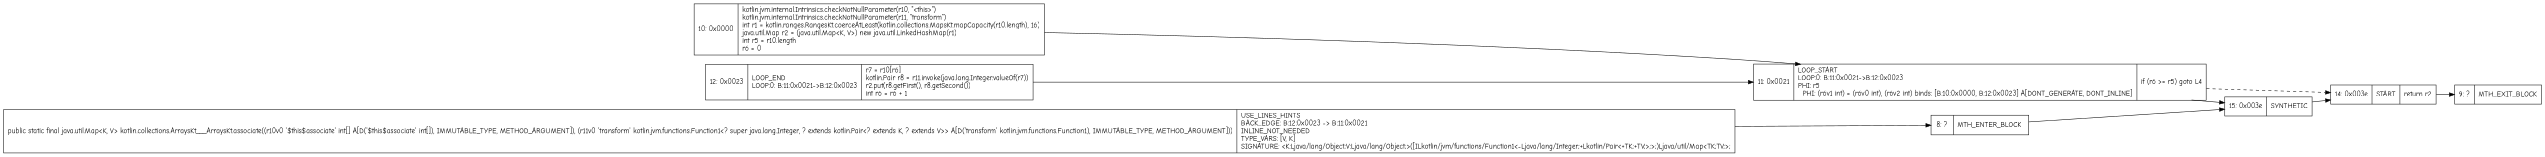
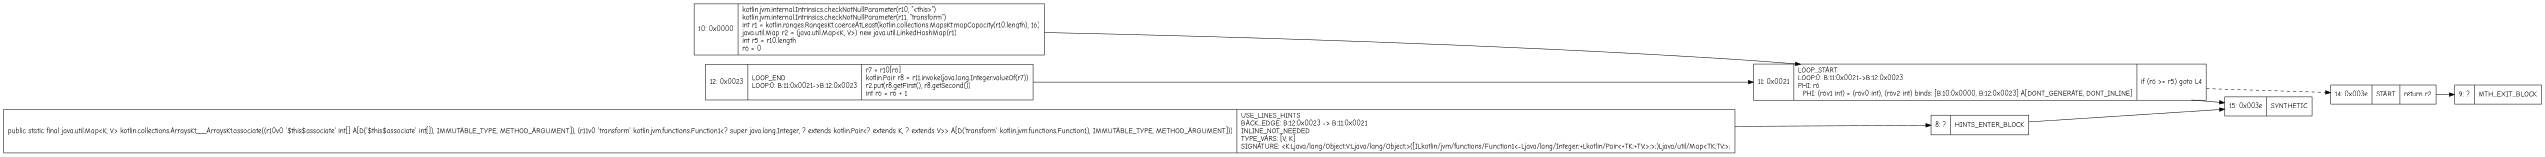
  digraph {
    fontname="Comic Neue"
    rankdir=LR
    node [fontname="Comic Neue" shape=record]
    edge [fontname="Comic Neue"]
-   n1 [label="{8\:\ ?|MTH_ENTER_BLOCK\l}"]
+   n1 [label="{8\:\ ?|HINTS_ENTER_BLOCK\l}"]
    n2 [label="{15\:\ 0x003e|SYNTHETIC\l}"]
    n3 [label="{10\:\ 0x0000|kotlin.jvm.internal.Intrinsics.checkNotNullParameter(r10, \"\<this\>\")\lkotlin.jvm.internal.Intrinsics.checkNotNullParameter(r11, \"transform\")\lint r1 = kotlin.ranges.RangesKt.coerceAtLeast(kotlin.collections.MapsKt.mapCapacity(r10.length), 16)\ljava.util.Map r2 = (java.util.Map\<K, V\>) new java.util.LinkedHashMap(r1)\lint r5 = r10.length\lr6 = 0\l}"]
-   n4 [label="{11\:\ 0x0021|LOOP_START\lLOOP:0: B:11:0x0021\-\>B:12:0x0023\lPHI: r5 \l  PHI: (r6v1 int) = (r6v0 int), (r6v2 int) binds: [B:10:0x0000, B:12:0x0023] A[DONT_GENERATE, DONT_INLINE]\l|if (r6 \>= r5) goto L4\l}"]
+   n4 [label="{11\:\ 0x0021|LOOP_START\lLOOP:0: B:11:0x0021\-\>B:12:0x0023\lPHI: r6 \l  PHI: (r6v1 int) = (r6v0 int), (r6v2 int) binds: [B:10:0x0000, B:12:0x0023] A[DONT_GENERATE, DONT_INLINE]\l|if (r6 \>= r5) goto L4\l}"]
    n5 [label="{14\:\ 0x003e|START\l|return r2\l}"]
    n6 [label="{12\:\ 0x0023|LOOP_END\lLOOP:0: B:11:0x0021\-\>B:12:0x0023\l|r7 = r10[r6]\lkotlin.Pair r8 = r11.invoke(java.lang.Integer.valueOf(r7))\lr2.put(r8.getFirst(), r8.getSecond())\lint r6 = r6 + 1\l}"]
    n7 [label="{9\:\ ?|MTH_EXIT_BLOCK\l}"]
    n8 [label="{public static final java.util.Map\<K, V\> kotlin.collections.ArraysKt___ArraysKt.associate((r10v0 '$this$associate' int[] A[D('$this$associate' int[]), IMMUTABLE_TYPE, METHOD_ARGUMENT]), (r11v0 'transform' kotlin.jvm.functions.Function1\<? super java.lang.Integer, ? extends kotlin.Pair\<? extends K, ? extends V\>\> A[D('transform' kotlin.jvm.functions.Function1), IMMUTABLE_TYPE, METHOD_ARGUMENT]))  | USE_LINES_HINTS\lBACK_EDGE: B:12:0x0023 \-\> B:11:0x0021\lINLINE_NOT_NEEDED\lTYPE_VARS: [V, K]\lSIGNATURE: \<K:Ljava\/lang\/Object;V:Ljava\/lang\/Object;\>([ILkotlin\/jvm\/functions\/Function1\<\-Ljava\/lang\/Integer;+Lkotlin\/Pair\<+TK;+TV;\>;\>;)Ljava\/util\/Map\<TK;TV;\>;\l}"]
    n1 -> n2
-   n2 -> n5
    n3 -> n4
    n4 -> n2
    n4 -> n5 [style=dashed]
    n5 -> n7
    n6 -> n4
    n8 -> n1
  }
